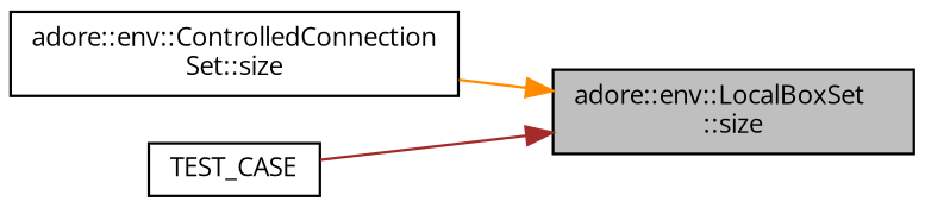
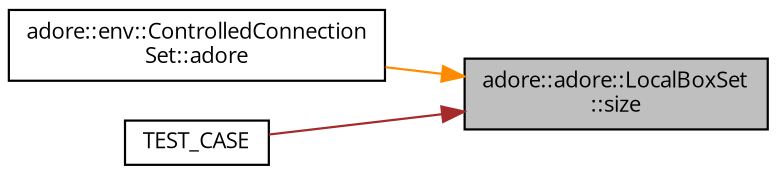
  digraph {
    fontname="Open Sans"
    rankdir=RL
    node [color=black fillcolor=white fontname="Open Sans" fontsize=10 shape=record style=filled]
    edge [dir=back fontname="Open Sans" fontsize=10 labelfontname=Helvetica labelfontsize=10 style=solid]
-   n1 [fillcolor=grey75 fontcolor=black height=0.2 label="adore::env::LocalBoxSet\l::size" width=0.4]
-   n2 [height=0.2 label="adore::env::ControlledConnection\lSet::size" width=0.4]
+   n1 [fillcolor=grey75 fontcolor=black height=0.2 label="adore::adore::LocalBoxSet\l::size" width=0.4]
+   n2 [height=0.2 label="adore::env::ControlledConnection\lSet::adore" width=0.4]
    n3 [height=0.2 label=TEST_CASE width=0.4]
    n1 -> n2 [color=darkorange]
    n1 -> n3 [color=brown]
  }
